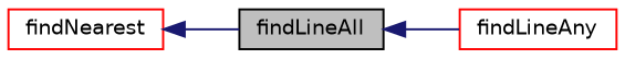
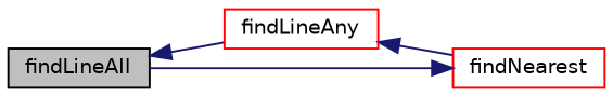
  digraph {
    rankdir=LR
    node [color=red fontname=Helvetica fontsize=10 shape=record]
    edge [color=midnightblue dir=back fontname=Helvetica fontsize=10 labelfontname=Helvetica labelfontsize=10 style=solid]
    n1 [color=black fillcolor=grey75 fontcolor=black height=0.2 label=findLineAll style=filled width=0.4]
    n2 [height=0.2 label=findLineAny width=0.4]
    n3 [height=0.2 label=findNearest width=0.4]
    n1 -> n2
+   n2 -> n3
    n3 -> n1
  }
